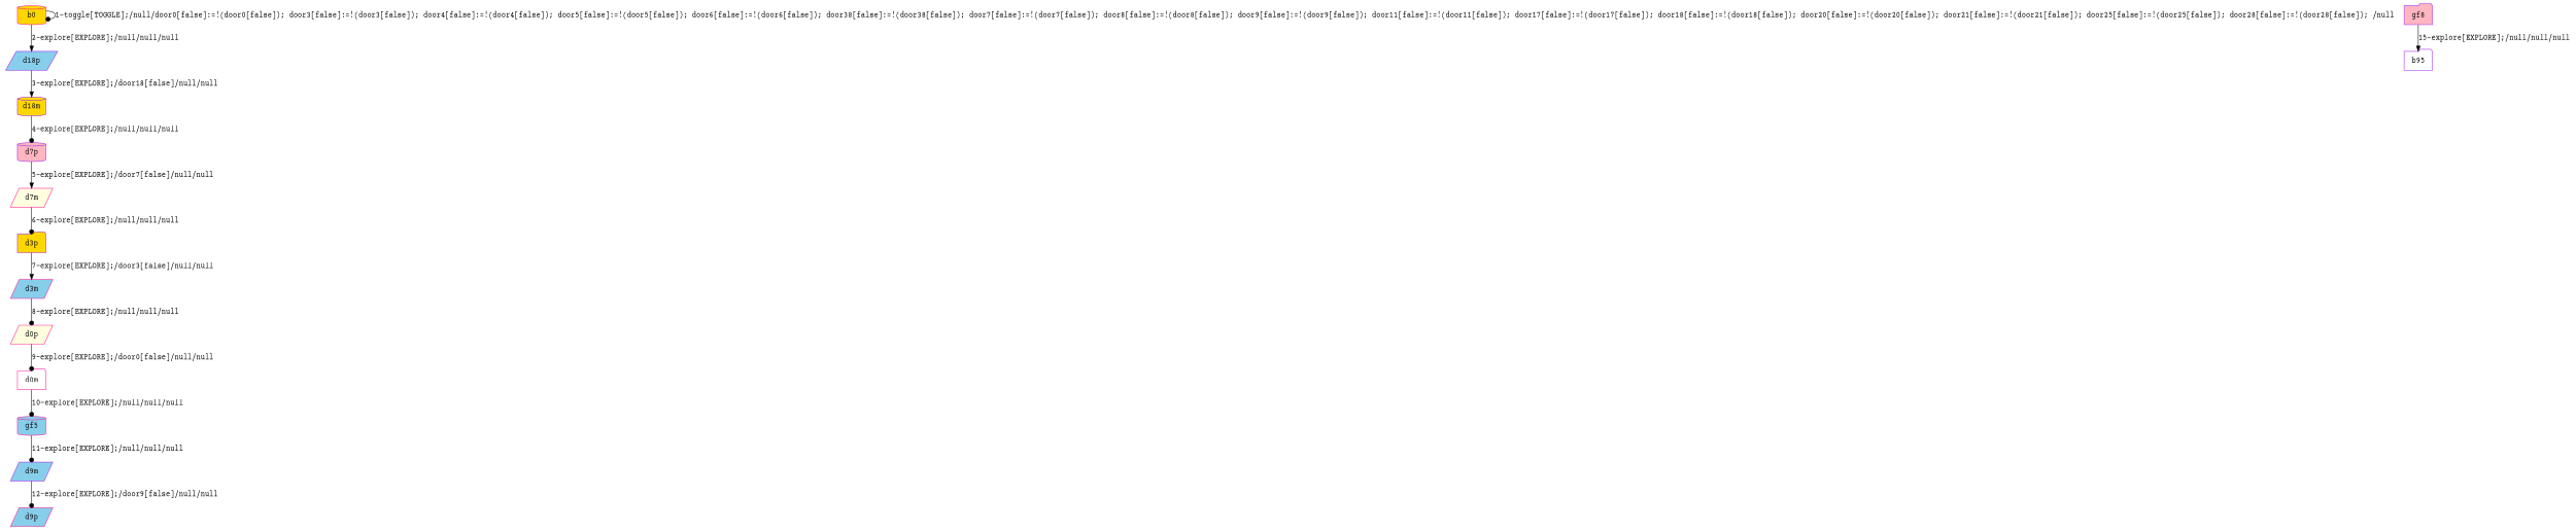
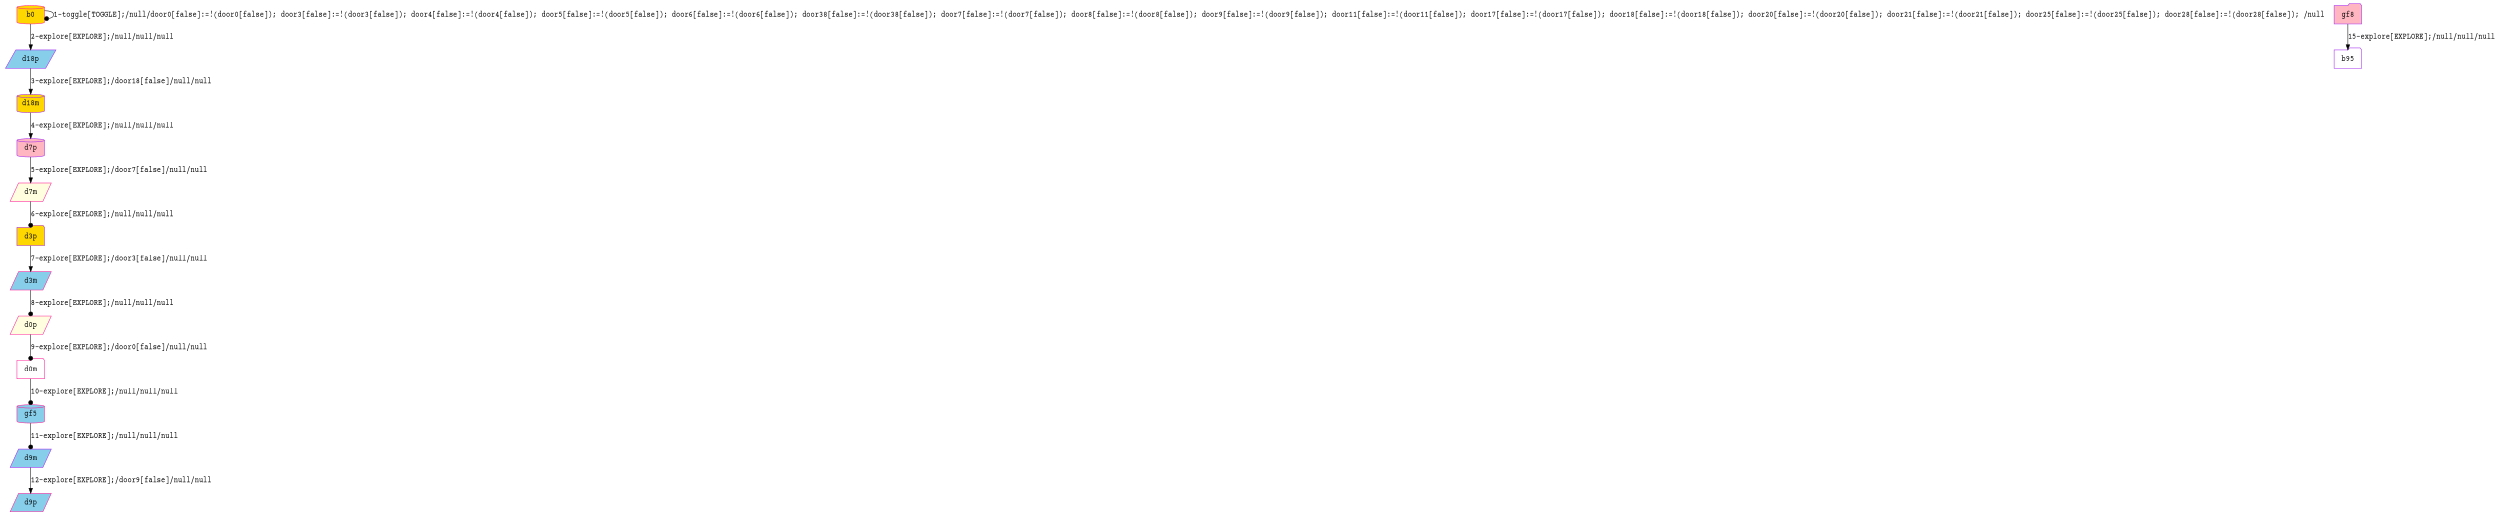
  digraph {
    fontname="Courier Prime"
    node [color=deeppink fillcolor=skyblue fontname="Courier Prime" shape=parallelogram style=filled]
    edge [arrowhead=dot fontname="Courier Prime"]
    b0 [fillcolor=gold shape=cylinder]
    d18p [color=purple]
    d18m [color=purple fillcolor=gold shape=cylinder]
    d7p [color=purple fillcolor=lightpink shape=cylinder]
    d7m [fillcolor=lightyellow]
    d3p [color=purple fillcolor=gold shape=folder]
    d3m
    d0p [fillcolor=lightyellow]
    d0m [fillcolor=white shape=folder]
    gf5 [shape=cylinder]
    d9m [color=purple]
    d9p
    gf8 [color=purple fillcolor=lightpink shape=folder]
    n14 [color=purple fillcolor=white label=b95 shape=folder]
    b0 -> b0 [label="1-toggle[TOGGLE];/null/door0[false]:=!(door0[false]); door3[false]:=!(door3[false]); door4[false]:=!(door4[false]); door5[false]:=!(door5[false]); door6[false]:=!(door6[false]); door38[false]:=!(door38[false]); door7[false]:=!(door7[false]); door8[false]:=!(door8[false]); door9[false]:=!(door9[false]); door11[false]:=!(door11[false]); door17[false]:=!(door17[false]); door18[false]:=!(door18[false]); door20[false]:=!(door20[false]); door21[false]:=!(door21[false]); door25[false]:=!(door25[false]); door28[false]:=!(door28[false]); /null"]
    b0 -> d18p [arrowhead=normal label="2-explore[EXPLORE];/null/null/null"]
    d18p -> d18m [arrowhead=normal label="3-explore[EXPLORE];/door18[false]/null/null"]
-   d18m -> d7p [label="4-explore[EXPLORE];/null/null/null"]
+   d18m -> d7p [arrowhead=normal label="4-explore[EXPLORE];/null/null/null"]
    d7p -> d7m [arrowhead=normal label="5-explore[EXPLORE];/door7[false]/null/null"]
    d7m -> d3p [label="6-explore[EXPLORE];/null/null/null"]
    d3p -> d3m [arrowhead=normal label="7-explore[EXPLORE];/door3[false]/null/null"]
    d3m -> d0p [label="8-explore[EXPLORE];/null/null/null"]
    d0p -> d0m [label="9-explore[EXPLORE];/door0[false]/null/null"]
    d0m -> gf5 [label="10-explore[EXPLORE];/null/null/null"]
    gf5 -> d9m [label="11-explore[EXPLORE];/null/null/null"]
-   d9m -> d9p [label="12-explore[EXPLORE];/door9[false]/null/null"]
+   d9m -> d9p [arrowhead=normal label="12-explore[EXPLORE];/door9[false]/null/null"]
    gf8 -> n14 [arrowhead=normal label="15-explore[EXPLORE];/null/null/null"]
  }
